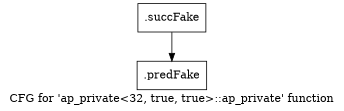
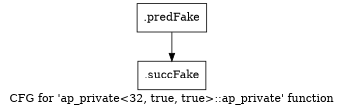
  digraph {
    label="CFG for 'ap_private\<32, true, true\>::ap_private' function"
    node [shape=record]
    n1 [label="{.predFake}"]
    n2 [filename="/media/miguel/NewVolume/Linux/Xilinx/Vitis_HLS/2020.2/include/etc/ap_private.h" label="{.succFake}" linenumber=1685]
-   n2 -> n1 [execusionnum=302 filename="/media/miguel/NewVolume/Linux/Xilinx/Vitis_HLS/2020.2/include/etc/ap_private.h"]
+   n1 -> n2 [execusionnum=302 filename="/media/miguel/NewVolume/Linux/Xilinx/Vitis_HLS/2020.2/include/etc/ap_private.h"]
  }
